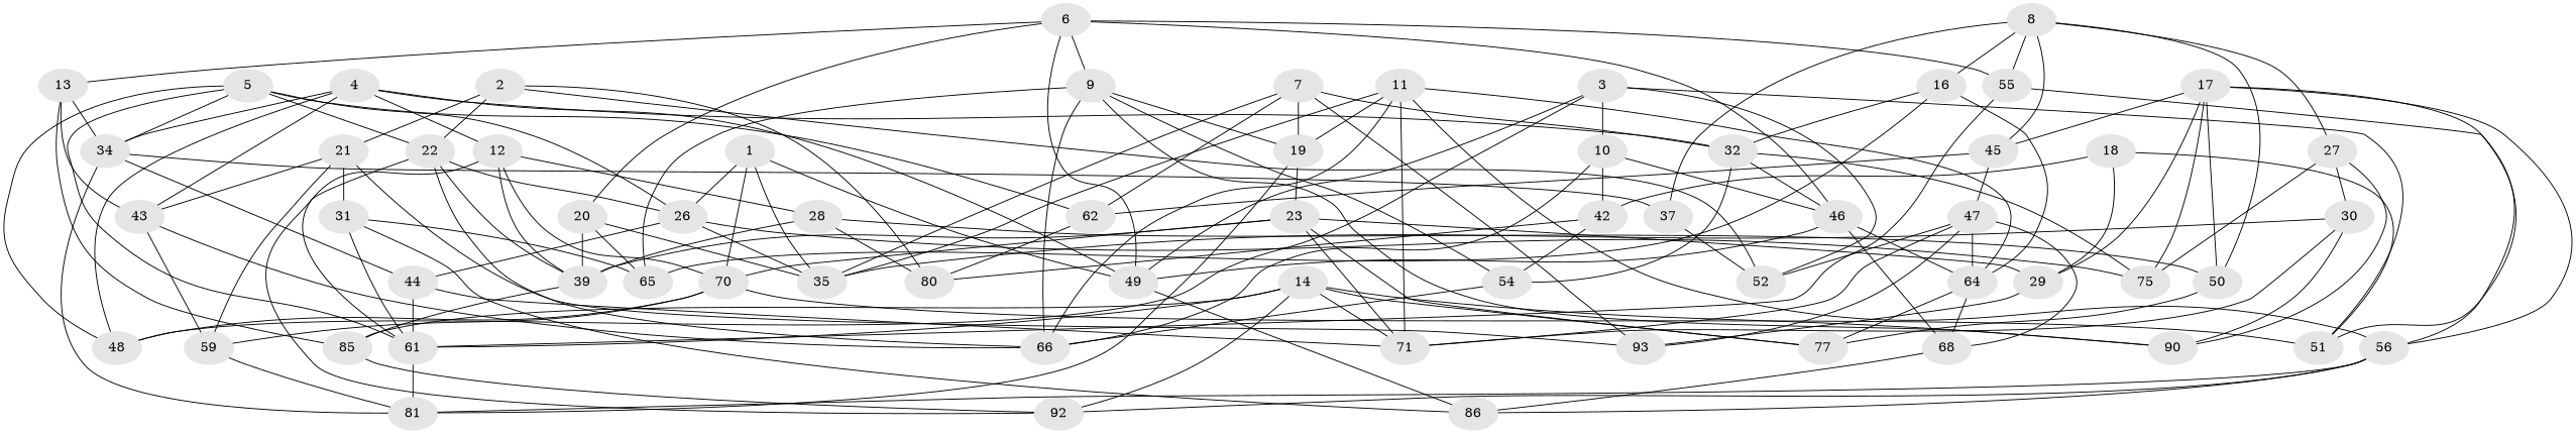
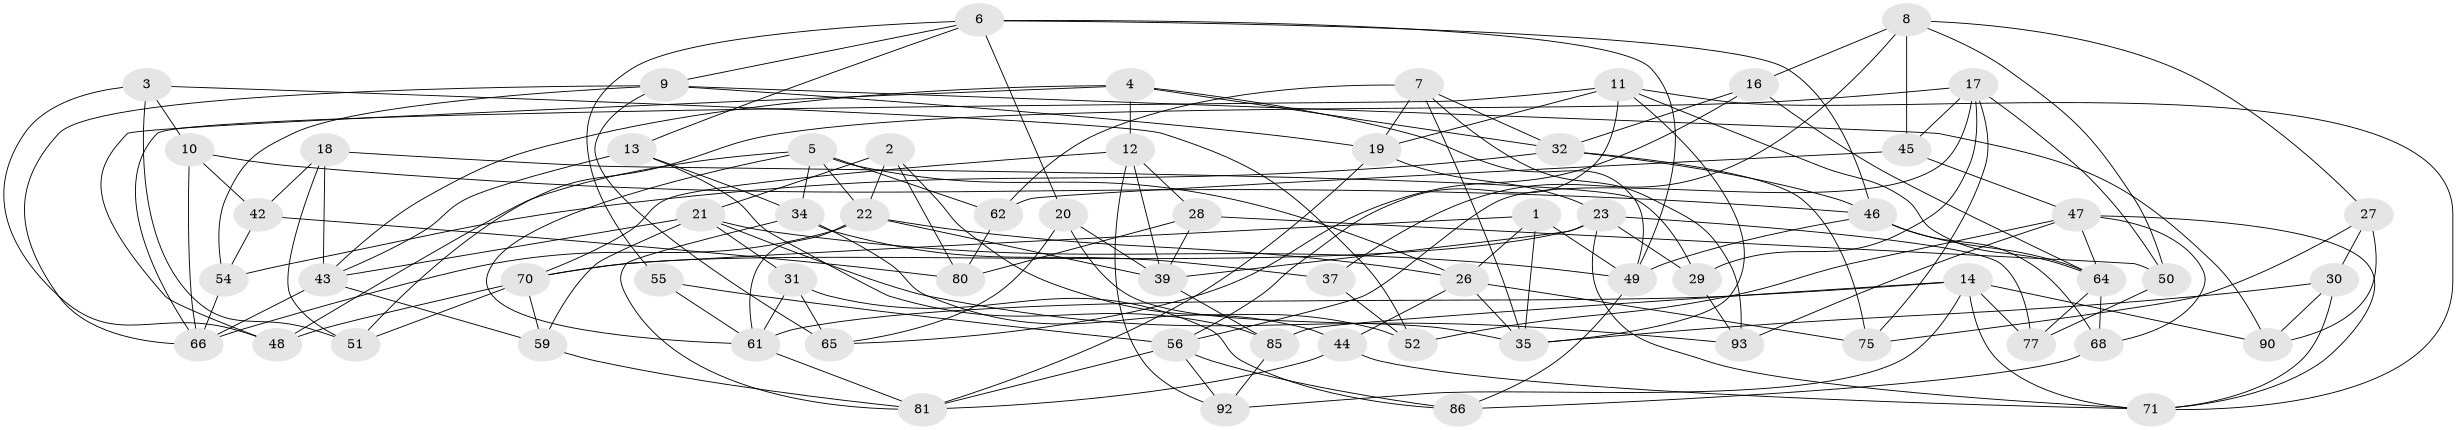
  graph {
    node [color=gray90 style=filled]
    26 [super="+89"]
    35 [super="+36"]
    75
    44
    1
    n6 [label=70 super="+87"]
    49 [super="+63"]
    48
    51
    59
    86
    21 [super="+41"]
    43 [super="+78"]
    93
    31
    2
    n17 [label=22 super="+33"]
    52
    80
    61 [super="+67"]
    66 [super="+82"]
    39 [super="+72"]
    3
    10
    46 [super="+69"]
    42
    4 [super="+88"]
    12
    32 [super="+60"]
    34 [super="+73"]
    28
    92
    54
    37
    81 [super="+91"]
    5 [super="+53"]
    62
    6 [super="+76"]
    9 [super="+74"]
    13
    20
    55
    19 [super="+57"]
    65
    90
    85
    64 [super="+84"]
    68
    56 [super="+70"]
    7 [super="+38"]
    23 [super="+24"]
    8 [super="+15"]
    16
    27
    45
    50
    30
    47 [super="+83"]
    77
    11 [super="+58"]
    71 [super="+94"]
    14 [super="+79"]
    17 [super="+22"]
    29
    18
    26 -- 35
    26 -- 75
    26 -- 44
-   44 -- 61
+   44 -- 81
    44 -- 71
    1 -- 26
    1 -- 35
    1 -- n6
    1 -- 49
    n6 -- 48
    n6 -- 51
    n6 -- 59
    49 -- 86
    59 -- 81
-   3 -- 49
+   21 -- 49
    21 -- 59
    21 -- 43
    21 -- 93
    21 -- 31
    43 -- 59
    43 -- 66
    31 -- 86
    31 -- 61
    31 -- 65
    2 -- 21
    2 -- n17
    2 -- 52
    2 -- 80
    n17 -- 26
    n17 -- 61
    n17 -- 66
    n17 -- 39
    61 -- 81
    39 -- 85
    3 -- 48
    3 -- 51
    3 -- 52
    3 -- 10
    10 -- 66
    10 -- 46
    10 -- 42
    46 -- 49
    46 -- 64
    46 -- 68
    42 -- 80
    42 -- 54
    4 -- 49
    4 -- 48
    4 -- 43
    4 -- 12
    4 -- 32
-   4 -- 34
    12 -- n6
    12 -- 39
    12 -- 28
    12 -- 92
    32 -- 75
    32 -- 46
    32 -- 54
    34 -- 44
    34 -- 37
    34 -- 81
    28 -- 80
    28 -- 39
    28 -- 50
    54 -- 66
    37 -- 52
    5 -- 26
    5 -- 48
    5 -- n17
    5 -- 61
    5 -- 34
    5 -- 62
    62 -- 80
    6 -- 49
    6 -- 46
    6 -- 9
    6 -- 13
    6 -- 20
    6 -- 55
    9 -- 66
    9 -- 54
    9 -- 19
    9 -- 65
    9 -- 90
    13 -- 43
    13 -- 34
    13 -- 85
    20 -- 35
    20 -- 39
    20 -- 65
    55 -- 61
    55 -- 56
    19 -- 81
    19 -- 23
    85 -- 92
    64 -- 68
    64 -- 77
    68 -- 86
    56 -- 86
    56 -- 92
    56 -- 81
    7 -- 35
    7 -- 93
    7 -- 32
    7 -- 62
    7 -- 19 [weight=2]
    23 -- n6
    23 -- 39
    23 -- 77
    23 -- 71
    23 -- 29
    8 -- 37
-   8 -- 55
    8 -- 16
    8 -- 27
    8 -- 45
    8 -- 50
    16 -- 32
    16 -- 65
    16 -- 64
    27 -- 75
    27 -- 90
    27 -- 30
    45 -- 62
    45 -- 47
    50 -- 77
    30 -- 35
    30 -- 90
    30 -- 71
    47 -- 93
    47 -- 52
    47 -- 64
    47 -- 68
    47 -- 71
    11 -- 35
    11 -- 66
    11 -- 19
    11 -- 64
    11 -- 56
    11 -- 71
    14 -- 61
    14 -- 92
    14 -- 90
    14 -- 85
    14 -- 77
    14 -- 71
    17 -- 75
    17 -- 51
    17 -- 56
    17 -- 45
    17 -- 50
    17 -- 29
    29 -- 93
    18 -- 51
+   18 -- 43
    18 -- 42
    18 -- 29
  }
